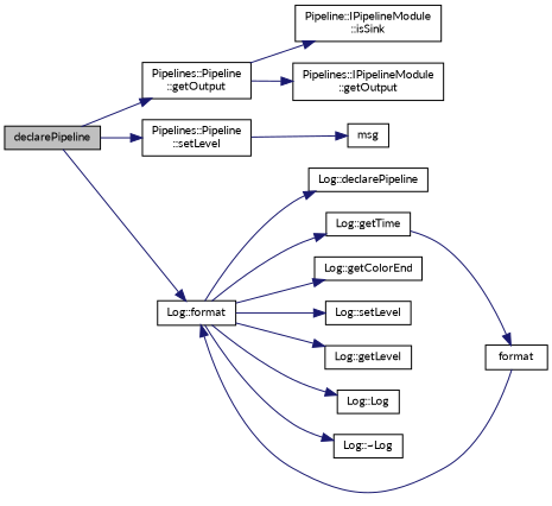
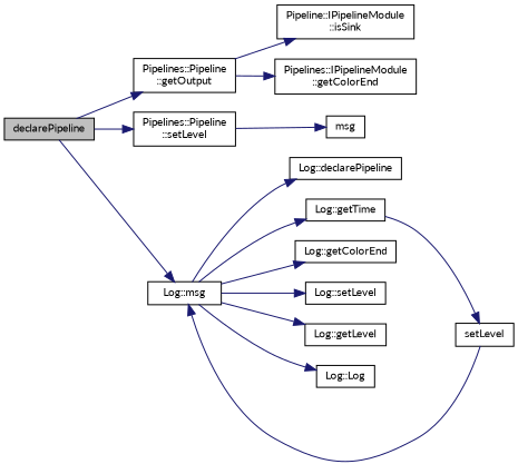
  digraph {
    fontname=Lato
    rankdir=LR
    node [color=black fillcolor=white fontname=Lato fontsize=10 shape=record style=filled]
    edge [color=midnightblue fontname=Lato fontsize=10 labelfontname=Helvetica labelfontsize=10 style=solid]
    n1 [fillcolor=grey75 fontcolor=black height=0.2 label=declarePipeline width=0.4]
    n2 [height=0.2 label="Pipelines::Pipeline\l::getOutput" width=0.4]
    n3 [height=0.2 label="Pipelines::Pipeline\l::setLevel" width=0.4]
-   n4 [height=0.2 label="Log::format" width=0.4]
+   n4 [height=0.2 label="Log::msg" width=0.4]
    n5 [height=0.2 label="Pipeline::IPipelineModule\l::isSink" width=0.4]
-   n6 [height=0.2 label="Pipelines::IPipelineModule\l::getOutput" width=0.4]
+   n6 [height=0.2 label="Pipelines::IPipelineModule\l::getColorEnd" width=0.4]
    n7 [height=0.2 label=msg width=0.4]
    n8 [height=0.2 label="Log::declarePipeline" width=0.4]
    n9 [height=0.2 label="Log::getTime" width=0.4]
    n10 [height=0.2 label="Log::getColorEnd" width=0.4]
    n11 [height=0.2 label="Log::setLevel" width=0.4]
    n12 [height=0.2 label="Log::getLevel" width=0.4]
    n13 [height=0.2 label="Log::Log" width=0.4]
-   n14 [height=0.2 label="Log::~Log" width=0.4]
-   n15 [height=0.2 label=format width=0.4]
+   n15 [height=0.2 label=setLevel width=0.4]
    n1 -> n2
    n1 -> n3
    n1 -> n4
    n2 -> n5
    n2 -> n6
    n3 -> n7
    n4 -> n8
    n4 -> n9
    n4 -> n10
    n4 -> n11
    n4 -> n12
    n4 -> n13
-   n4 -> n14
    n9 -> n15
    n15 -> n4
  }
